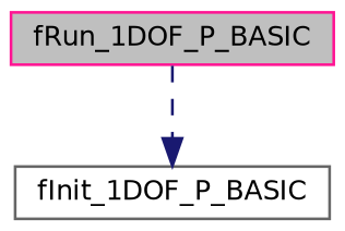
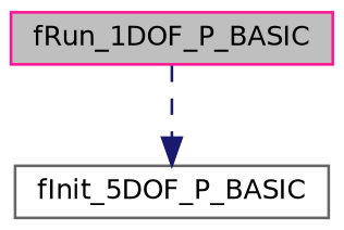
  digraph {
    rankdir=TB
    node [fontname=Helvetica fontsize=10 shape=record style=filled]
    n1 [color=deeppink fillcolor=grey75 fontcolor=black height=0.2 label=fRun_1DOF_P_BASIC width=0.4]
-   n2 [color=gray40 fillcolor=white height=0.2 label=fInit_1DOF_P_BASIC width=0.4]
+   n2 [color=gray40 fillcolor=white height=0.2 label=fInit_5DOF_P_BASIC width=0.4]
    n1 -> n2 [color=midnightblue fontname=Helvetica fontsize=10 labelfontname=Helvetica labelfontsize=10 style=dashed]
  }
